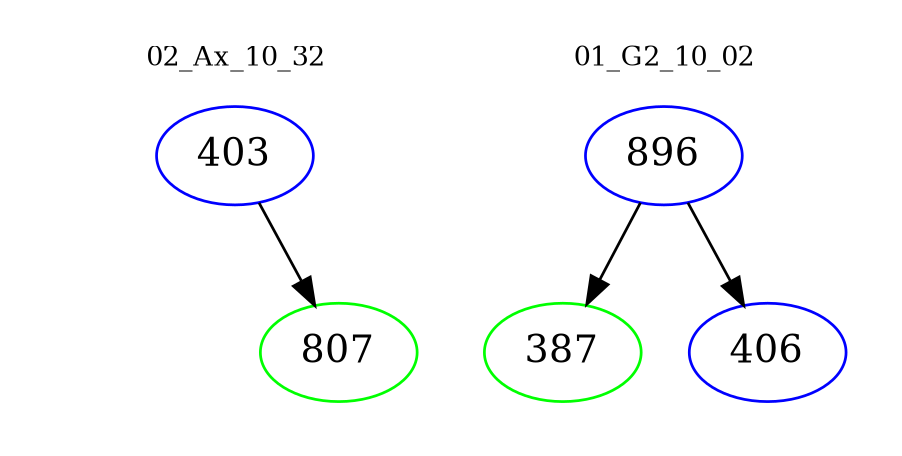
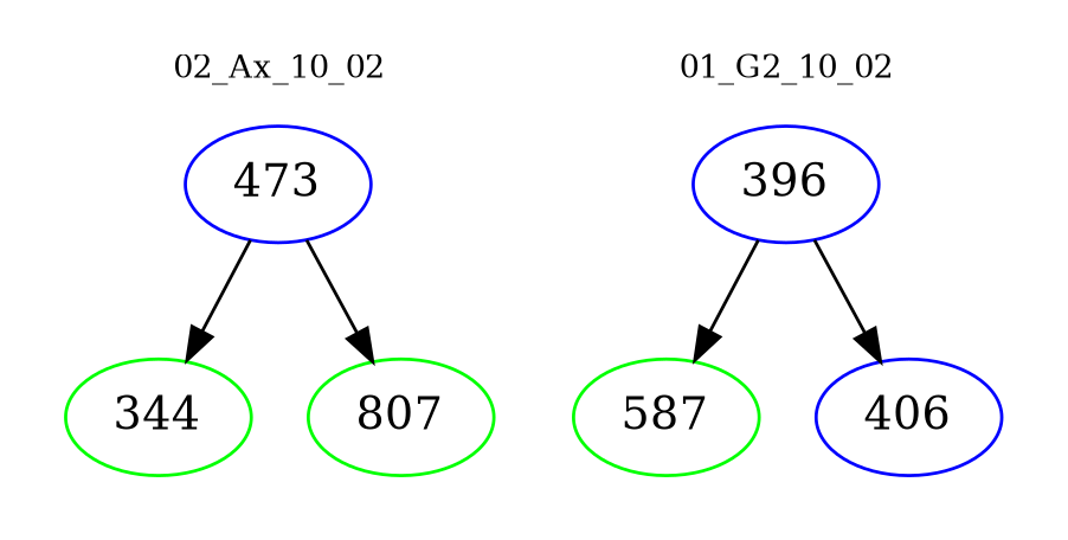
  digraph {
    node [color=blue]
    edge [color=black]
-   n1 [label=403]
+   n1 [label=473]
+   n2 [color=green label=344]
    n3 [color=green label=807]
-   n4 [label=896]
-   n5 [color=green label=387]
+   n4 [label=396]
+   n5 [color=green label=587]
    n6 [label=406]
    subgraph cluster_1 {
      color=white
      fontsize=10
-     label="02_Ax_10_32"
+     label="02_Ax_10_02"
      n1
+     n2
      n3
    }
    subgraph cluster_2 {
      color=white
      fontsize=10
      label="01_G2_10_02"
      n4
      n5
      n6
    }
+   n1 -> n2
    n1 -> n3
    n4 -> n5
    n4 -> n6
  }
